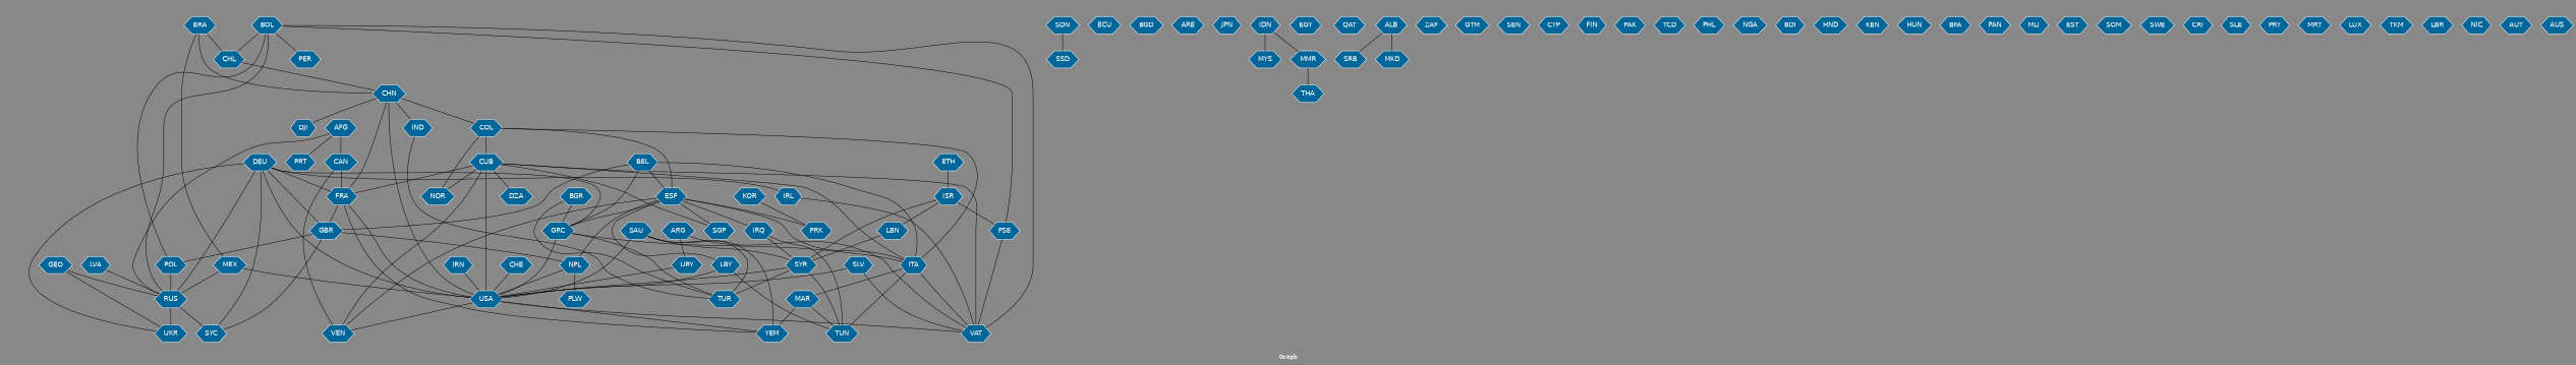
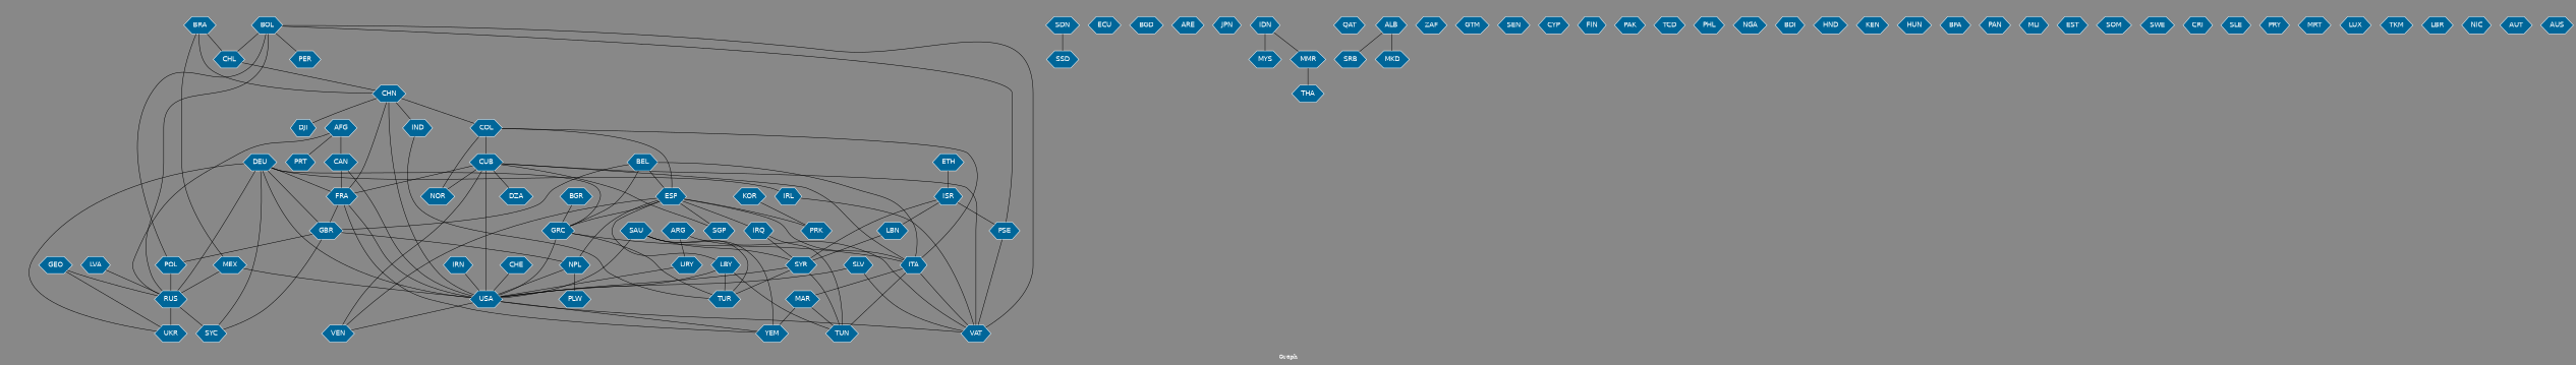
  graph {
    bgcolor="#888888"
    fontcolor=white
    fontsize=12
    label="Graph"
    node [color=white fillcolor="#006699" fontcolor=white fontname=Helvetica shape=hexagon style=filled]
    edge [arrowhead=open color=black fontcolor=white fontname=Courier fontsize=12 weight=1]
    n1 [label=UKR]
    n2 [label=IRQ]
    n3 [label=SYR]
    n4 [label=TUN]
    n5 [label=USA]
    n6 [label=TUR]
    n7 [label=NPL]
    n8 [label=PLW]
    n9 [label=YEM]
    n10 [label=VAT]
    n11 [label=VEN]
    n12 [label=URY]
    n13 [label=ARG]
    n14 [label=ISR]
    n15 [label=PSE]
    n16 [label=LBN]
    n17 [label=FRA]
    n18 [label=GBR]
    n19 [label=SYC]
    n20 [label=POL]
    n21 [label=IRN]
    n22 [label=IND]
    n23 [label=SLV]
    n24 [label=MAR]
    n25 [label=CHL]
    n26 [label=CHN]
    n27 [label=DJI]
    n28 [label=COL]
    n29 [label=RUS]
    n30 [label=SSD]
    n31 [label=SDN]
    n32 [label=ESP]
    n33 [label=GRC]
    n34 [label=ITA]
    n35 [label=PRK]
    n36 [label=LBY]
    n37 [label=SGP]
    n38 [label=SAU]
    n39 [label=MEX]
    n40 [label=ECU]
    n41 [label=BGD]
    n42 [label=CUB]
    n43 [label=NOR]
    n44 [label=BRA]
    n45 [label=ARE]
    n46 [label=DZA]
    n47 [label=DEU]
    n48 [label=IRL]
    n49 [label=BEL]
    n50 [label=BOL]
    n51 [label=PER]
    n52 [label=JPN]
    n53 [label=IDN]
    n54 [label=MYS]
    n55 [label=MMR]
    n56 [label=THA]
    n57 [label=PRT]
    n58 [label=AFG]
    n59 [label=CAN]
-   n60 [label=EGY]
    n61 [label=QAT]
    n62 [label=SRB]
    n63 [label=ALB]
    n64 [label=MKD]
    n65 [label=ZAF]
    n66 [label=GTM]
    n67 [label=SEN]
    n68 [label=ETH]
    n69 [label=CYP]
    n70 [label=FIN]
    n71 [label=BGR]
    n72 [label=PAK]
    n73 [label=GEO]
    n74 [label=TCD]
    n75 [label=PHL]
    n76 [label=NGA]
    n77 [label=LVA]
    n78 [label=BDI]
    n79 [label=HND]
    n80 [label=KOR]
    n81 [label=KEN]
    n82 [label=CHE]
    n83 [label=HUN]
    n84 [label=BFA]
    n85 [label=PAN]
    n86 [label=MLI]
    n87 [label=EST]
    n88 [label=SOM]
    n89 [label=SWE]
    n90 [label=CRI]
    n91 [label=SLE]
    n92 [label=PRY]
    n93 [label=MRT]
    n94 [label=LUX]
    n95 [label=TKM]
    n96 [label=LBR]
    n97 [label=NIC]
    n98 [label=AUT]
    n99 [label=AUS]
    n2 -- n3 [weight=3]
    n2 -- n4
    n3 -- n4
    n3 -- n5 [weight=3]
    n3 -- n6 [weight=2]
    n5 -- n9
    n5 -- n10 [weight=2]
    n5 -- n11 [weight=2]
    n7 -- n5
    n7 -- n8
    n12 -- n5 [weight=2]
    n13 -- n10
    n13 -- n12
    n14 -- n3
    n14 -- n15 [weight=14]
    n14 -- n16
    n15 -- n10 [weight=4]
    n16 -- n3
    n17 -- n5
    n17 -- n9
    n17 -- n18 [weight=3]
    n18 -- n7
    n18 -- n19 [weight=2]
    n18 -- n20 [weight=2]
    n20 -- n29 [weight=3]
    n21 -- n5 [weight=6]
    n22 -- n6
    n23 -- n5
    n23 -- n10 [weight=2]
    n24 -- n4 [weight=3]
    n24 -- n9
    n25 -- n26
    n26 -- n5 [weight=8]
    n26 -- n17
    n26 -- n22 [weight=4]
    n26 -- n27
    n26 -- n28 [weight=2]
    n28 -- n32
    n28 -- n34
    n28 -- n42 [weight=3]
    n28 -- n43
    n29 -- n1 [weight=12]
    n29 -- n19 [weight=5]
    n31 -- n30
    n32 -- n2
    n32 -- n7 [weight=15]
    n32 -- n11 [weight=2]
    n32 -- n33 [weight=2]
    n32 -- n34 [weight=3]
    n32 -- n35
    n32 -- n36
    n32 -- n37
    n33 -- n5
    n33 -- n6
    n33 -- n34 [weight=2]
    n34 -- n4 [weight=4]
    n34 -- n10
    n34 -- n24 [weight=3]
    n36 -- n4
    n36 -- n5
    n38 -- n3
    n38 -- n5 [weight=2]
    n38 -- n6
    n38 -- n9 [weight=10]
    n39 -- n5 [weight=4]
    n39 -- n29
    n42 -- n5 [weight=15]
    n42 -- n10 [weight=12]
    n42 -- n11 [weight=4]
    n42 -- n17 [weight=8]
    n42 -- n34
    n42 -- n37
    n42 -- n43
    n42 -- n46
    n44 -- n25
    n44 -- n26 [weight=3]
    n44 -- n39 [weight=3]
    n47 -- n1
    n47 -- n5 [weight=5]
    n47 -- n17 [weight=3]
    n47 -- n18
    n47 -- n19
    n47 -- n29 [weight=4]
    n47 -- n33 [weight=2]
    n47 -- n48 [weight=2]
    n48 -- n10
    n49 -- n18 [weight=2]
    n49 -- n32 [weight=4]
    n49 -- n33 [weight=2]
    n49 -- n34
    n50 -- n10
    n50 -- n15
    n50 -- n20 [weight=2]
    n50 -- n25 [weight=5]
    n50 -- n29 [weight=2]
    n50 -- n51 [weight=3]
    n53 -- n54 [weight=3]
    n53 -- n55
    n55 -- n56
    n58 -- n29
    n58 -- n57
    n58 -- n59 [weight=2]
-   n59 -- n11 [weight=2]
+   n59 -- n5 [weight=2]
    n59 -- n17
    n63 -- n62
    n63 -- n64
    n68 -- n14 [weight=5]
-   n71 -- n6
+   n36 -- n6
    n71 -- n33
    n73 -- n1
    n73 -- n29
    n77 -- n29
    n80 -- n35
    n82 -- n5 [weight=3]
  }
